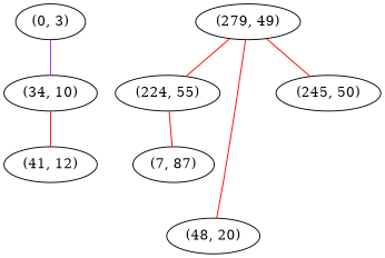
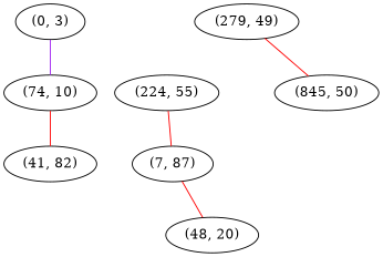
  graph {
    edge [color=red weight=1]
    n1 [label="(0, 3)"]
-   "(34, 10)"
-   "(41, 12)"
+   "(34, 10)" [label="(74, 10)"]
+   "(41, 12)" [label="(41, 82)"]
    n4 [label="(279, 49)"]
    "(224, 55)"
    "(48, 20)"
-   "(245, 50)"
+   "(245, 50)" [label="(845, 50)"]
    "(7, 87)"
    n1 -- "(34, 10)" [color=purple weight=4]
    "(34, 10)" -- "(41, 12)"
-   n4 -- "(224, 55)"
-   n4 -- "(48, 20)"
+   "(7, 87)" -- "(48, 20)"
    n4 -- "(245, 50)"
    "(224, 55)" -- "(7, 87)"
  }
